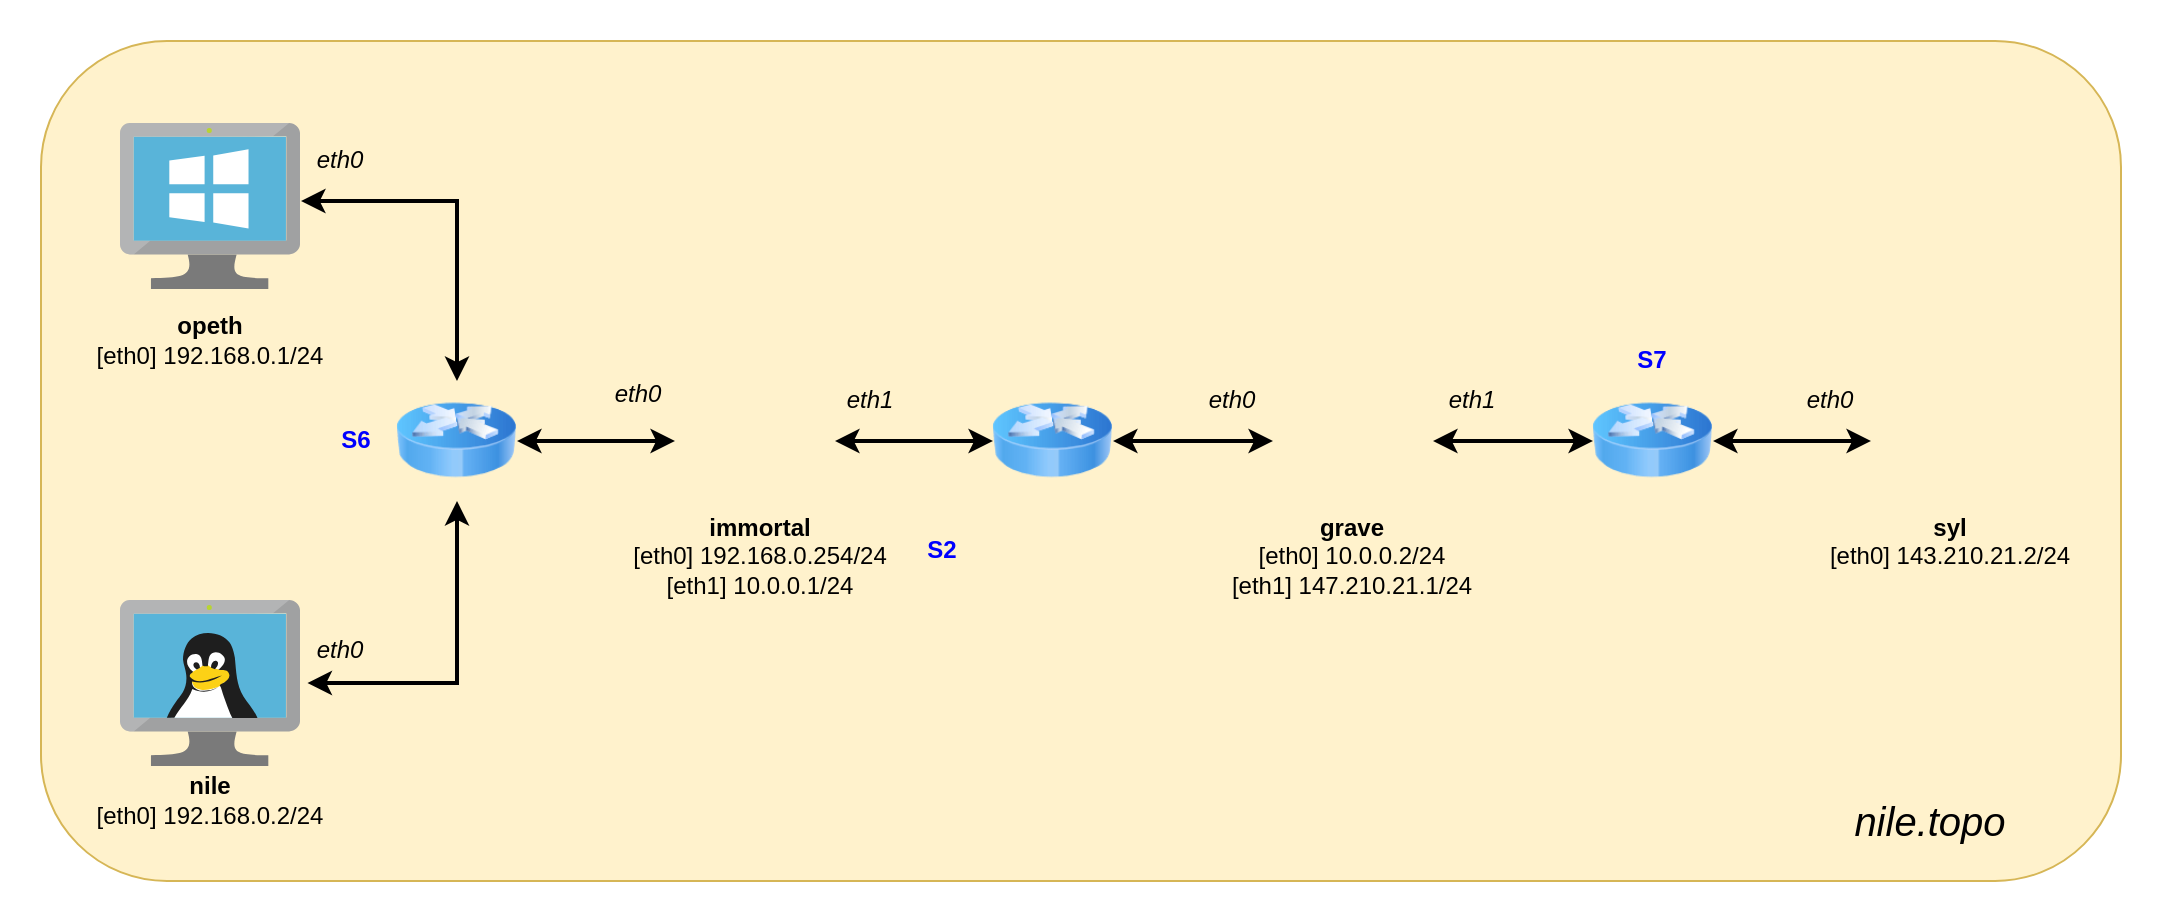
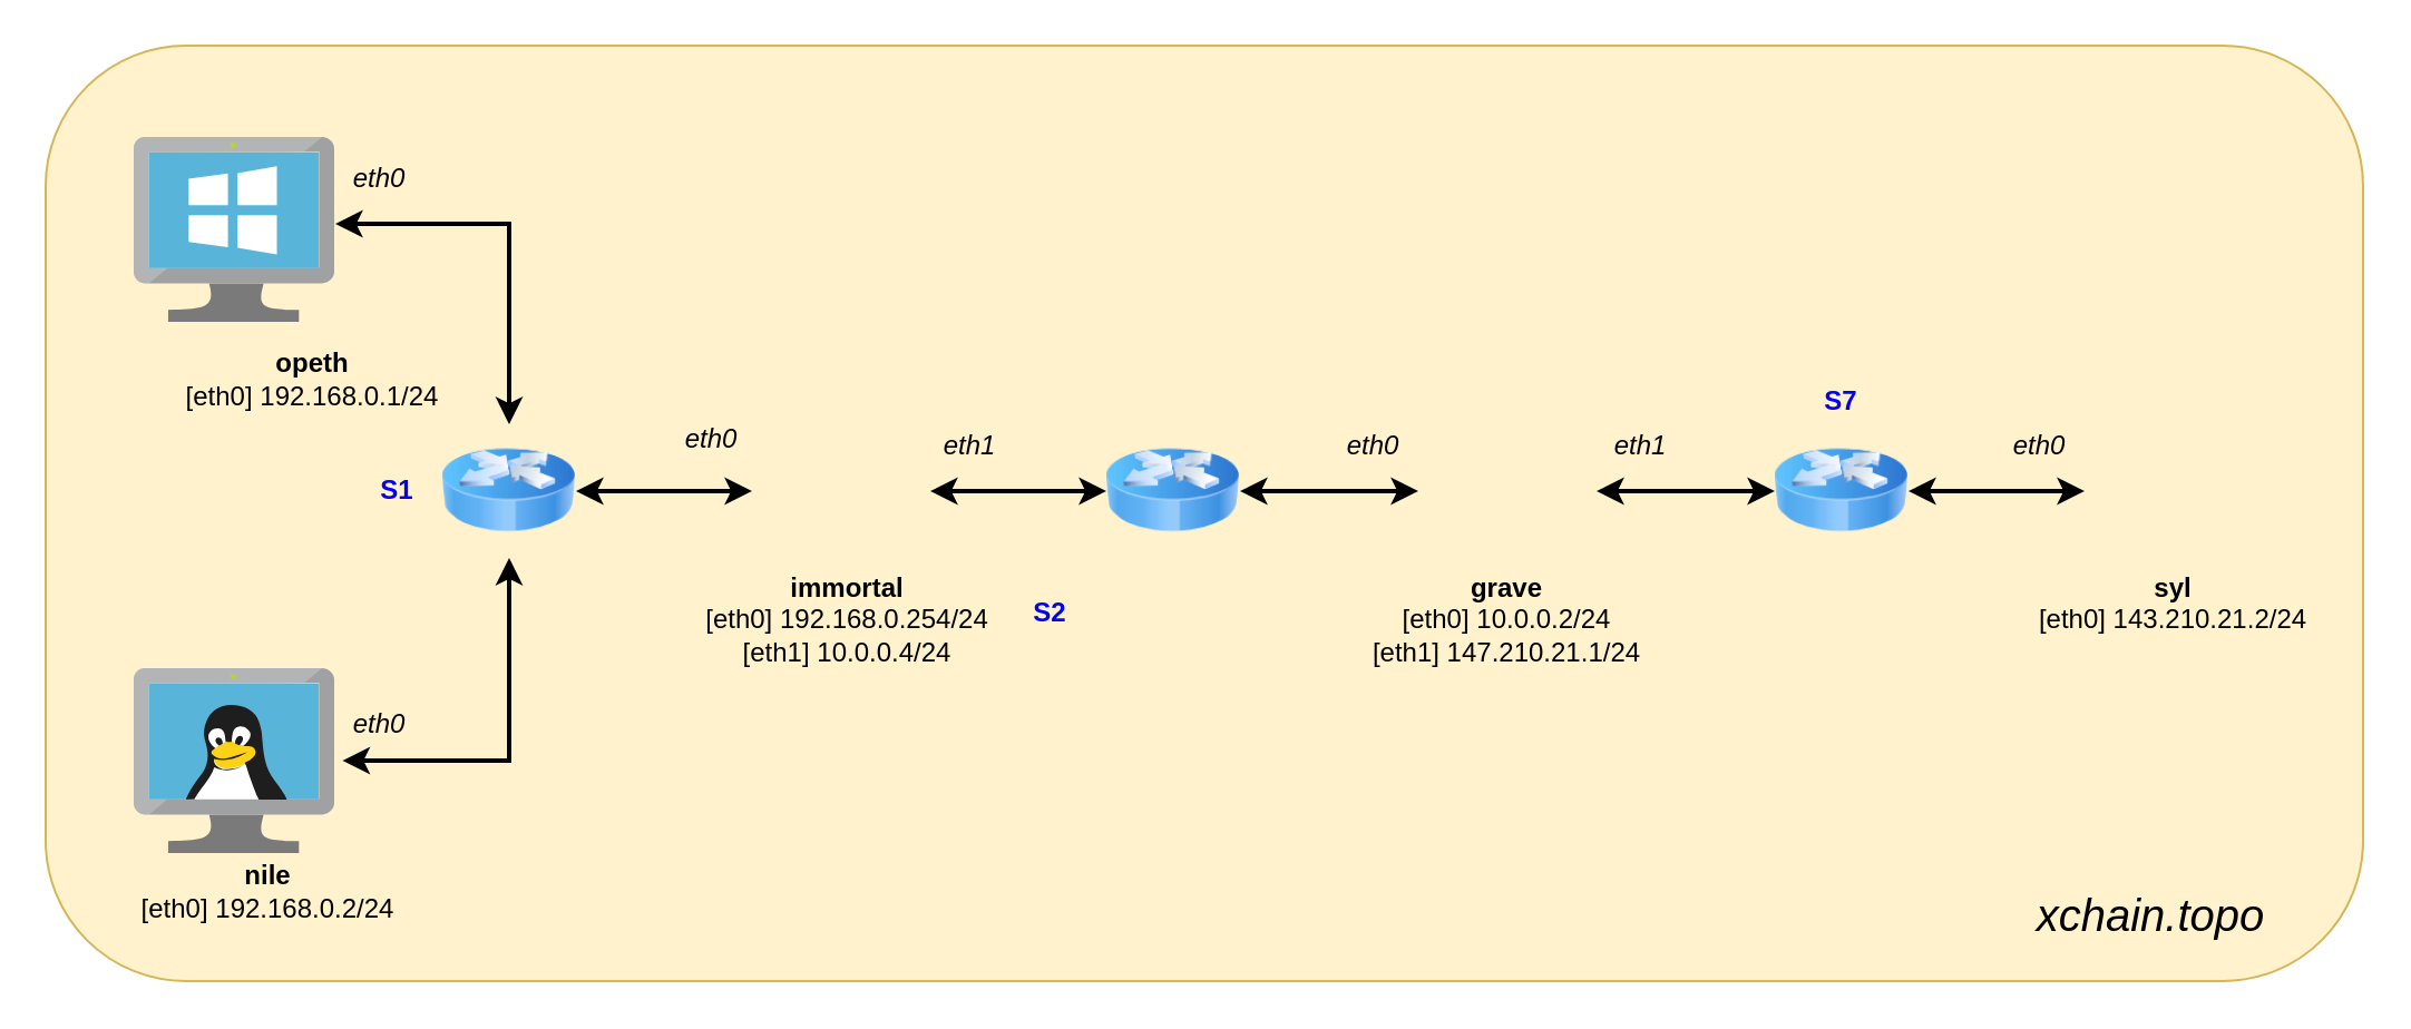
  <mxCell id="0" />
  <mxCell id="1" parent="0" />
  <mxCell id="2" value="" style="rounded=1;whiteSpace=wrap;html=1;fillColor=#fff2cc;strokeColor=#d6b656;" vertex="1" parent="1"><mxGeometry y="20" width="1040" height="420" as="geometry" x="20" /></mxCell>
  <mxCell id="3" style="edgeStyle=orthogonalEdgeStyle;rounded=0;orthogonalLoop=1;jettySize=auto;html=1;exitX=1.036;exitY=0.494;exitDx=0;exitDy=0;exitPerimeter=0;startArrow=classic;startFill=1;strokeWidth=2;entryX=0.5;entryY=1;entryDx=0;entryDy=0;" edge="1" parent="1" source="23" target="7"><mxGeometry relative="1" as="geometry"><mxPoint x="236" y="268" as="targetPoint" /></mxGeometry></mxCell>
  <mxCell id="4" style="edgeStyle=orthogonalEdgeStyle;rounded=0;orthogonalLoop=1;jettySize=auto;html=1;entryX=0;entryY=0.5;entryDx=0;entryDy=0;startArrow=classic;startFill=1;strokeWidth=2;" edge="1" parent="1" source="5" target="14"><mxGeometry relative="1" as="geometry" /></mxCell>
  <mxCell id="5" value="" style="shape=image;html=1;verticalAlign=top;verticalLabelPosition=bottom;labelBackgroundColor=#ffffff;imageAspect=0;aspect=fixed;image=https://cdn3.iconfinder.com/data/icons/macosxstyle/macosxstyle_png/128/Terminal.png" vertex="1" parent="1"><mxGeometry x="337" y="180" width="80" height="80" as="geometry" /></mxCell>
  <mxCell id="6" value="" style="edgeStyle=orthogonalEdgeStyle;rounded=0;orthogonalLoop=1;jettySize=auto;html=1;startArrow=classic;startFill=1;strokeWidth=2;entryX=0;entryY=0.5;entryDx=0;entryDy=0;endArrow=classic;endFill=1;" edge="1" parent="1" source="7" target="5"><mxGeometry relative="1" as="geometry"><mxPoint x="346" y="220" as="targetPoint" /></mxGeometry></mxCell>
  <mxCell id="7" value="" style="image;html=1;labelBackgroundColor=#ffffff;image=img/lib/clip_art/networking/Router_Icon_128x128.png" vertex="1" parent="1"><mxGeometry x="198" y="190" width="60" height="60" as="geometry" /></mxCell>
  <mxCell id="8" style="edgeStyle=orthogonalEdgeStyle;rounded=0;orthogonalLoop=1;jettySize=auto;html=1;startArrow=classic;startFill=1;exitX=1;exitY=0.464;exitDx=0;exitDy=0;exitPerimeter=0;strokeWidth=2;" edge="1" parent="1" source="9" target="7"><mxGeometry relative="1" as="geometry"><mxPoint x="170" y="103" as="sourcePoint" /></mxGeometry></mxCell>
  <mxCell id="9" value="" style="aspect=fixed;html=1;perimeter=none;align=center;shadow=0;dashed=0;image;fontSize=12;image=img/lib/mscae/VirtualMachineWindows.svg;" vertex="1" parent="1"><mxGeometry x="60" y="61.5" width="90" height="83" as="geometry" /></mxCell>
- <mxCell id="10" value="&lt;div style=&quot;text-align: center&quot;&gt;&lt;b&gt;opeth&lt;/b&gt;&lt;/div&gt;[eth0] 192.168.0.1/24" style="text;html=1;strokeColor=none;fillColor=none;align=center;verticalAlign=middle;whiteSpace=wrap;rounded=0;" vertex="1" parent="1"><mxGeometry x="40" y="160" width="130" height="20" as="geometry" /></mxCell>
- <mxCell id="11" value="&lt;div style=&quot;text-align: center&quot;&gt;&lt;b&gt;nile&lt;/b&gt;&lt;/div&gt;[eth0] 192.168.0.2/24" style="text;html=1;strokeColor=none;fillColor=none;align=center;verticalAlign=middle;whiteSpace=wrap;rounded=0;" vertex="1" parent="1"><mxGeometry x="40" y="390" width="130" height="20" as="geometry" /></mxCell>
- <mxCell id="12" value="&lt;div style=&quot;text-align: center&quot;&gt;&lt;b&gt;immortal&lt;/b&gt;&lt;/div&gt;[eth0] 192.168.0.254/24&lt;br&gt;[eth1] 10.0.0.1/24&lt;br&gt;" style="text;html=1;strokeColor=none;fillColor=none;align=center;verticalAlign=top;whiteSpace=wrap;rounded=0;" vertex="1" parent="1"><mxGeometry x="315" y="250" width="130" height="80" as="geometry" /></mxCell>
+ <mxCell id="10" value="&lt;div style=&quot;text-align: center&quot;&gt;&lt;b&gt;opeth&lt;/b&gt;&lt;/div&gt;[eth0] 192.168.0.1/24" style="text;html=1;strokeColor=none;fillColor=none;align=center;verticalAlign=middle;whiteSpace=wrap;rounded=0;" vertex="1" parent="1"><mxGeometry x="75" y="160" width="130" height="20" as="geometry" /></mxCell>
+ <mxCell id="11" value="&lt;div style=&quot;text-align: center&quot;&gt;&lt;b&gt;nile&lt;/b&gt;&lt;/div&gt;[eth0] 192.168.0.2/24" style="text;html=1;strokeColor=none;fillColor=none;align=center;verticalAlign=middle;whiteSpace=wrap;rounded=0;" vertex="1" parent="1"><mxGeometry x="55" y="390" width="130" height="20" as="geometry" /></mxCell>
+ <mxCell id="12" value="&lt;div style=&quot;text-align: center&quot;&gt;&lt;b&gt;immortal&lt;/b&gt;&lt;/div&gt;[eth0] 192.168.0.254/24&lt;br&gt;[eth1] 10.0.0.4/24&lt;br&gt;" style="text;html=1;strokeColor=none;fillColor=none;align=center;verticalAlign=top;whiteSpace=wrap;rounded=0;" vertex="1" parent="1"><mxGeometry x="315" y="250" width="130" height="80" as="geometry" /></mxCell>
  <mxCell id="13" style="edgeStyle=orthogonalEdgeStyle;rounded=0;orthogonalLoop=1;jettySize=auto;html=1;entryX=0;entryY=0.5;entryDx=0;entryDy=0;startArrow=classic;startFill=1;endArrow=classic;endFill=1;strokeWidth=2;" edge="1" parent="1" source="14" target="16"><mxGeometry relative="1" as="geometry" /></mxCell>
  <mxCell id="14" value="" style="image;html=1;labelBackgroundColor=#ffffff;image=img/lib/clip_art/networking/Router_Icon_128x128.png" vertex="1" parent="1"><mxGeometry x="496" y="190" width="60" height="60" as="geometry" /></mxCell>
  <mxCell id="15" style="edgeStyle=orthogonalEdgeStyle;rounded=0;orthogonalLoop=1;jettySize=auto;html=1;entryX=0;entryY=0.5;entryDx=0;entryDy=0;startArrow=classic;startFill=1;endArrow=classic;endFill=1;strokeWidth=2;" edge="1" parent="1" source="16" target="19"><mxGeometry relative="1" as="geometry" /></mxCell>
  <mxCell id="16" value="" style="shape=image;html=1;verticalAlign=top;verticalLabelPosition=bottom;labelBackgroundColor=#ffffff;imageAspect=0;aspect=fixed;image=https://cdn3.iconfinder.com/data/icons/macosxstyle/macosxstyle_png/128/Terminal.png" vertex="1" parent="1"><mxGeometry x="636" y="180" width="80" height="80" as="geometry" /></mxCell>
  <mxCell id="17" value="&lt;div style=&quot;text-align: center&quot;&gt;&lt;b&gt;grave&lt;/b&gt;&lt;/div&gt;[eth0] 10.0.0.2/24&lt;br&gt;[eth1] 147.210.21.1/24&lt;br&gt;" style="text;html=1;strokeColor=none;fillColor=none;align=center;verticalAlign=top;whiteSpace=wrap;rounded=0;" vertex="1" parent="1"><mxGeometry x="611" y="250" width="130" height="70" as="geometry" /></mxCell>
  <mxCell id="18" style="edgeStyle=orthogonalEdgeStyle;rounded=0;orthogonalLoop=1;jettySize=auto;html=1;entryX=0;entryY=0.5;entryDx=0;entryDy=0;startArrow=classic;startFill=1;endArrow=classic;endFill=1;strokeWidth=2;" edge="1" parent="1" source="19" target="20"><mxGeometry relative="1" as="geometry" /></mxCell>
  <mxCell id="19" value="" style="image;html=1;labelBackgroundColor=#ffffff;image=img/lib/clip_art/networking/Router_Icon_128x128.png" vertex="1" parent="1"><mxGeometry x="796" y="190" width="60" height="60" as="geometry" /></mxCell>
  <mxCell id="20" value="" style="shape=image;html=1;verticalAlign=top;verticalLabelPosition=bottom;labelBackgroundColor=#ffffff;imageAspect=0;aspect=fixed;image=https://cdn3.iconfinder.com/data/icons/macosxstyle/macosxstyle_png/128/Terminal.png" vertex="1" parent="1"><mxGeometry x="935" y="180" width="80" height="80" as="geometry" /></mxCell>
  <mxCell id="21" value="&lt;div style=&quot;text-align: center&quot;&gt;&lt;b&gt;syl&lt;/b&gt;&lt;/div&gt;[eth0] 143.210.21.2/24&lt;br&gt;" style="text;html=1;strokeColor=none;fillColor=none;align=center;verticalAlign=top;whiteSpace=wrap;rounded=0;" vertex="1" parent="1"><mxGeometry x="910" y="250" width="130" height="100" as="geometry" /></mxCell>
  <mxCell id="22" value="" style="group" vertex="1" connectable="0" parent="1"><mxGeometry x="60" y="300" width="90" height="83" as="geometry" /></mxCell>
  <mxCell id="23" value="" style="aspect=fixed;html=1;perimeter=none;align=center;shadow=0;dashed=0;image;fontSize=12;image=img/lib/mscae/VirtualMachineLinux.svg;" vertex="1" parent="22"><mxGeometry width="90" height="83" as="geometry" /></mxCell>
  <mxCell id="24" value="" style="shape=image;html=1;verticalAlign=top;verticalLabelPosition=bottom;labelBackgroundColor=#ffffff;imageAspect=0;aspect=fixed;image=https://cdn2.iconfinder.com/data/icons/fatcow/32x32/debian.png" vertex="1" parent="22"><mxGeometry x="64" y="8" width="17" height="17" as="geometry" /></mxCell>
- <mxCell id="25" value="&lt;b&gt;&lt;font color=&quot;#0000ff&quot;&gt;S6&lt;/font&gt;&lt;/b&gt;" style="text;html=1;strokeColor=none;fillColor=none;align=center;verticalAlign=middle;whiteSpace=wrap;rounded=0;" vertex="1" parent="1"><mxGeometry x="158" y="210" width="40" height="20" as="geometry" /></mxCell>
+ <mxCell id="25" value="&lt;b&gt;&lt;font color=&quot;#0000ff&quot;&gt;S1&lt;/font&gt;&lt;/b&gt;" style="text;html=1;strokeColor=none;fillColor=none;align=center;verticalAlign=middle;whiteSpace=wrap;rounded=0;" vertex="1" parent="1"><mxGeometry x="158" y="210" width="40" height="20" as="geometry" /></mxCell>
  <mxCell id="26" value="&lt;b&gt;&lt;font color=&quot;#0000ff&quot;&gt;S2&lt;/font&gt;&lt;/b&gt;" style="text;html=1;strokeColor=none;fillColor=none;align=center;verticalAlign=middle;whiteSpace=wrap;rounded=0;" vertex="1" parent="1"><mxGeometry x="451" y="265" width="40" height="20" as="geometry" /></mxCell>
  <mxCell id="27" value="&lt;b&gt;&lt;font color=&quot;#0000ff&quot;&gt;S7&lt;/font&gt;&lt;/b&gt;" style="text;html=1;strokeColor=none;fillColor=none;align=center;verticalAlign=middle;whiteSpace=wrap;rounded=0;" vertex="1" parent="1"><mxGeometry x="806" y="170" width="40" height="20" as="geometry" /></mxCell>
  <mxCell id="28" value="&lt;i&gt;eth0&lt;/i&gt;" style="text;html=1;strokeColor=none;fillColor=none;align=center;verticalAlign=middle;whiteSpace=wrap;rounded=0;" vertex="1" parent="1"><mxGeometry x="299" y="187" width="40" height="20" as="geometry" /></mxCell>
  <mxCell id="29" value="&lt;i&gt;eth1&lt;/i&gt;" style="text;html=1;strokeColor=none;fillColor=none;align=center;verticalAlign=middle;whiteSpace=wrap;rounded=0;" vertex="1" parent="1"><mxGeometry x="415" y="190" width="40" height="20" as="geometry" /></mxCell>
  <mxCell id="30" value="&lt;i&gt;eth0&lt;/i&gt;" style="text;html=1;strokeColor=none;fillColor=none;align=center;verticalAlign=middle;whiteSpace=wrap;rounded=0;" vertex="1" parent="1"><mxGeometry x="150" y="70" width="40" height="20" as="geometry" /></mxCell>
  <mxCell id="31" value="&lt;i&gt;eth0&lt;/i&gt;" style="text;html=1;strokeColor=none;fillColor=none;align=center;verticalAlign=middle;whiteSpace=wrap;rounded=0;" vertex="1" parent="1"><mxGeometry x="150" y="315" width="40" height="20" as="geometry" /></mxCell>
  <mxCell id="32" value="&lt;i&gt;eth0&lt;/i&gt;" style="text;html=1;strokeColor=none;fillColor=none;align=center;verticalAlign=middle;whiteSpace=wrap;rounded=0;" vertex="1" parent="1"><mxGeometry x="596" y="190" width="40" height="20" as="geometry" /></mxCell>
  <mxCell id="33" value="&lt;i&gt;eth0&lt;/i&gt;" style="text;html=1;strokeColor=none;fillColor=none;align=center;verticalAlign=middle;whiteSpace=wrap;rounded=0;" vertex="1" parent="1"><mxGeometry x="895" y="190" width="40" height="20" as="geometry" /></mxCell>
  <mxCell id="34" value="&lt;i&gt;eth1&lt;/i&gt;" style="text;html=1;strokeColor=none;fillColor=none;align=center;verticalAlign=middle;whiteSpace=wrap;rounded=0;" vertex="1" parent="1"><mxGeometry x="716" y="190" width="40" height="20" as="geometry" /></mxCell>
- <mxCell id="35" value="&lt;font style=&quot;font-size: 20px&quot;&gt;&lt;i&gt;nile.topo&lt;/i&gt;&lt;/font&gt;" style="text;html=1;strokeColor=none;fillColor=none;align=center;verticalAlign=middle;whiteSpace=wrap;rounded=0;" vertex="1" parent="1"><mxGeometry x="910" y="400" width="110" height="20" as="geometry" /></mxCell>
+ <mxCell id="35" value="&lt;font style=&quot;font-size: 20px&quot;&gt;&lt;i&gt;xchain.topo&lt;/i&gt;&lt;/font&gt;" style="text;html=1;strokeColor=none;fillColor=none;align=center;verticalAlign=middle;whiteSpace=wrap;rounded=0;" vertex="1" parent="1"><mxGeometry x="910" y="400" width="110" height="20" as="geometry" /></mxCell>
